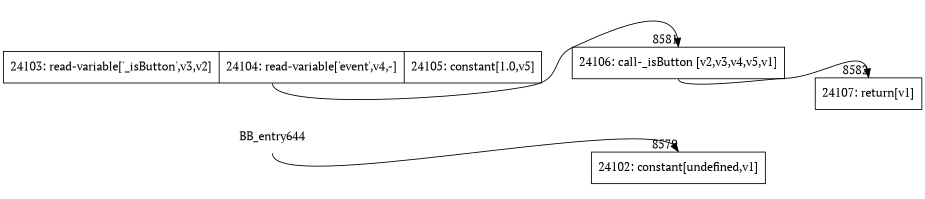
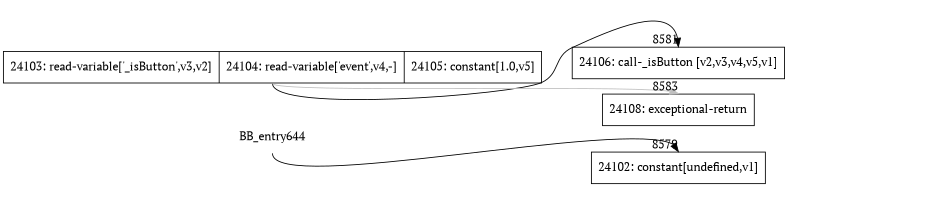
  digraph {
    fontname="PT Serif"
    rankdir=LR
    node [fontname="PT Serif" shape=record]
    edge [fontname="PT Serif" headport=n tailport=s]
    n1 [label=BB_entry644 shape=none]
    n2 [label="{24102: constant[undefined,v1]}"]
    n3 [label="{24103: read-variable['_isButton',v3,v2]|24104: read-variable['event',v4,-]|24105: constant[1.0,v5]}"]
    n4 [label="{24106: call-_isButton [v2,v3,v4,v5,v1]}"]
-   n6 [label="{24107: return[v1]}"]
+   n5 [label="{24108: exceptional-return}"]
    n1 -> n2 [headlabel="    8579"]
    n3 -> n4 [headlabel="      8581"]
-   n4 -> n6 [headlabel="      8582"]
+   n3 -> n5 [color=gray headlabel="      8583"]
  }
